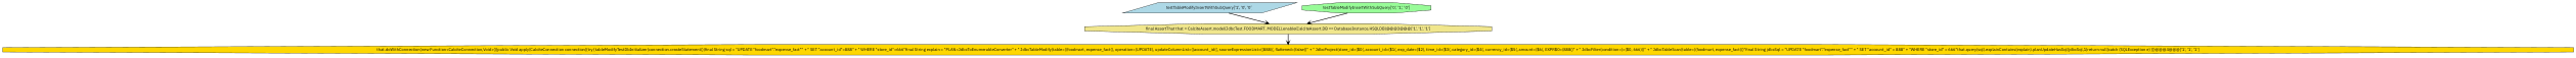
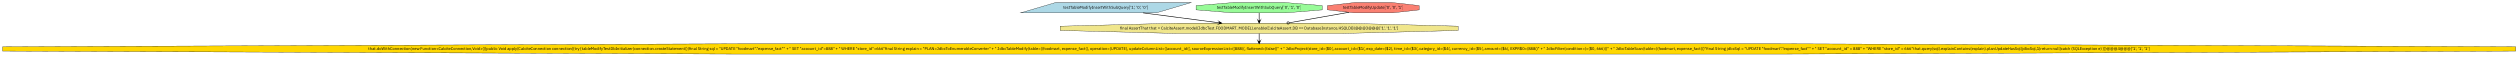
  digraph {
    fontname="IBM Plex Sans"
    node [shape=octagon style=filled fontname="IBM Plex Sans"]
    edge [style=bold arrowhead=vee fontname="IBM Plex Sans"]
    n1 [fillcolor=lightblue label="testTableModifyInsertWithSubQuery['1', '0', '0']" shape=parallelogram]
    n2 [fillcolor=khaki label="final AssertThat that = CalciteAssert.model(JdbcTest.FOODMART_MODEL).enable(CalciteAssert.DB == DatabaseInstance.HSQLDB)@@@3@@@['1', '1', '1']"]
    n3 [fillcolor=palegreen label="testTableModifyInsertWithSubQuery['0', '1', '0']"]
+   n4 [fillcolor=salmon label="testTableModifyUpdate['0', '0', '1']"]
    n5 [fillcolor=gold label="that.doWithConnection(new Function<CalciteConnection,Void>(){public Void apply(CalciteConnection connection){try {tableModifyTestDbInitializer(connection.createStatement())final String sql = \"UPDATE \"foodmart\".\"expense_fact\"\" + \" SET \"account_id\"=888\" + \" WHERE \"store_id\"=666\"final String explain = \"PLAN=JdbcToEnumerableConverter\" + \" JdbcTableModify(table=((foodmart, expense_fact((, operation=(UPDATE(, updateColumnList=((account_id((, sourceExpressionList=((888((, flattened=(false()\" + \" JdbcProject(store_id=($0(, account_id=($1(, exp_date=($2(, time_id=($3(, category_id=($4(, currency_id=($5(, amount=($6(, EXPR$0=(888()\" + \" JdbcFilter(condition=(=($0, 666)()\" + \" JdbcTableScan(table=((foodmart, expense_fact(()\"final String jdbcSql = \"UPDATE \"foodmart\".\"expense_fact\"\" + \" SET \"account_id\" = 888\" + \"WHERE \"store_id\" = 666\"that.query(sql).explainContains(explain).planUpdateHasSql(jdbcSql,1)return null}catch (SQLException e) }})@@@4@@@['1', '1', '1']"]
    n1 -> n2
    n2 -> n5
    n3 -> n2
+   n4 -> n2 [arrowhead=odot]
  }
